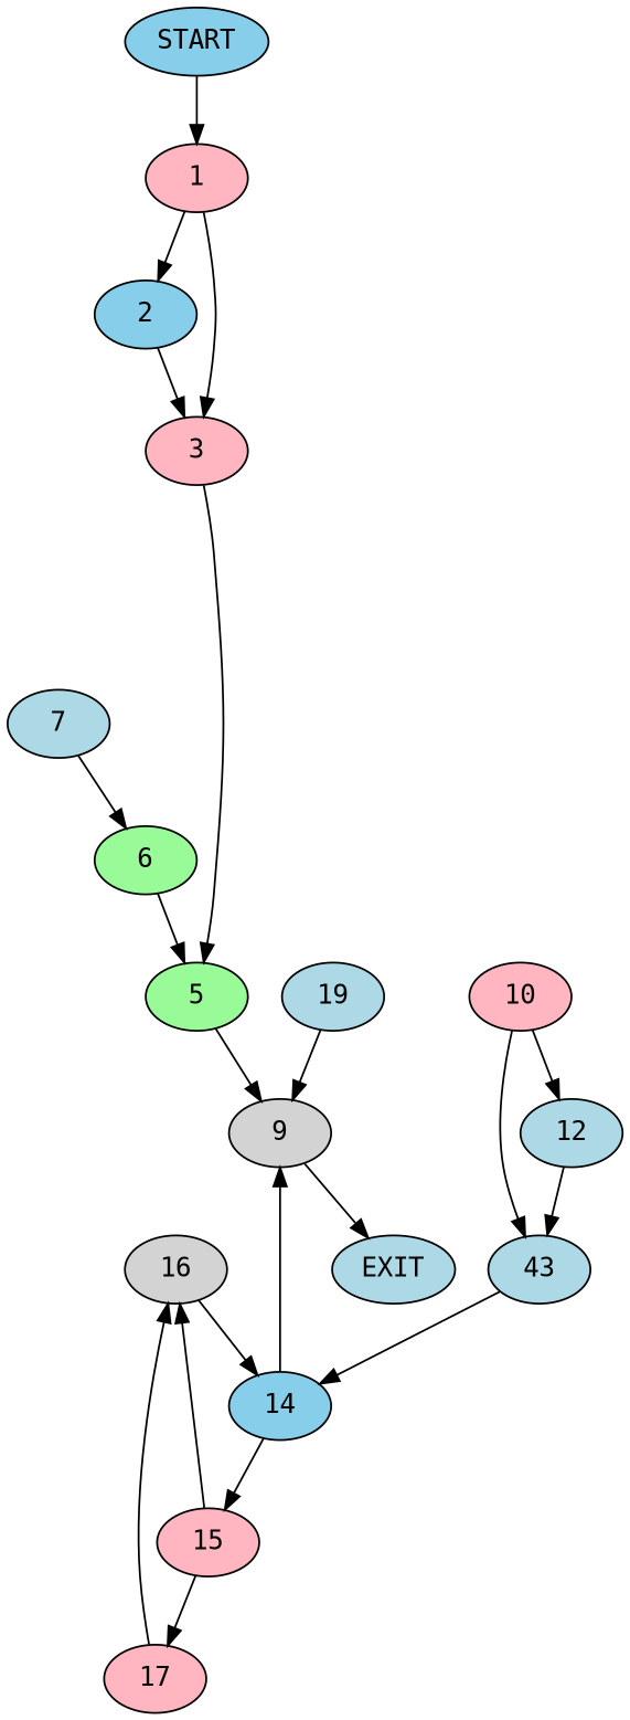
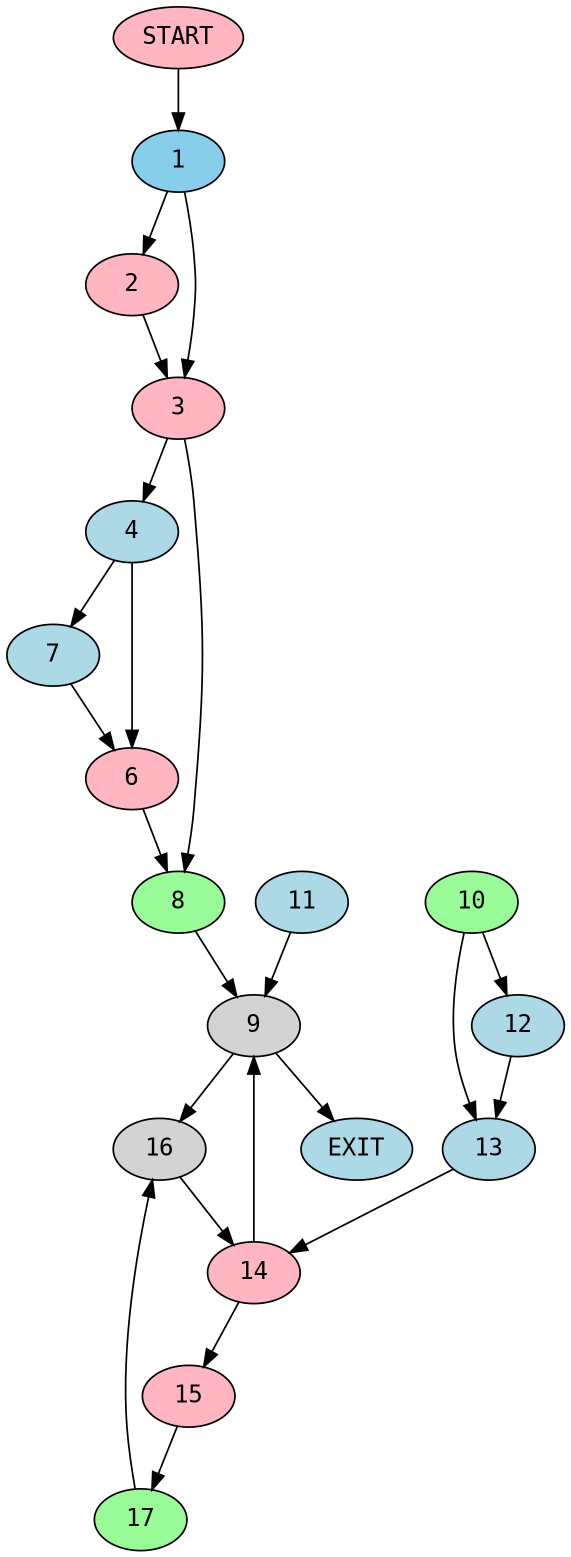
  digraph {
    fontname="DejaVu Sans Mono"
    node [fillcolor=lightblue fontname="DejaVu Sans Mono" style=filled]
    edge [fontname="DejaVu Sans Mono"]
-   n1 [fillcolor=skyblue label=START]
-   1 [fillcolor=lightpink]
-   2 [fillcolor=skyblue]
+   n1 [fillcolor=lightpink label=START]
+   1 [fillcolor=skyblue]
+   2 [fillcolor=lightpink]
    3 [fillcolor=lightpink]
    n5 [label=EXIT]
-   5 [fillcolor=palegreen]
-   6 [fillcolor=palegreen]
+   4
+   5 [fillcolor=palegreen label=8]
+   6 [fillcolor=lightpink]
    7
    9 [fillcolor=lightgrey]
-   10 [fillcolor=lightpink]
+   10 [fillcolor=palegreen]
    12
-   13 [label=43]
-   11 [label=19]
-   14 [fillcolor=skyblue]
+   13
+   11
+   14 [fillcolor=lightpink]
    15 [fillcolor=lightpink]
    16 [fillcolor=lightgrey]
-   17 [fillcolor=lightpink]
+   17 [fillcolor=palegreen]
    n1 -> 1
    1 -> 2
    1 -> 3
    2 -> 3
+   3 -> 4
    3 -> 5
+   4 -> 6
+   4 -> 7
    5 -> 9
    6 -> 5
    7 -> 6
    9 -> n5
    10 -> 12
    10 -> 13
    12 -> 13
    13 -> 14
    11 -> 9
    14 -> 9
    14 -> 15
-   15 -> 16
+   9 -> 16
    15 -> 17
    16 -> 14
    17 -> 16
  }
